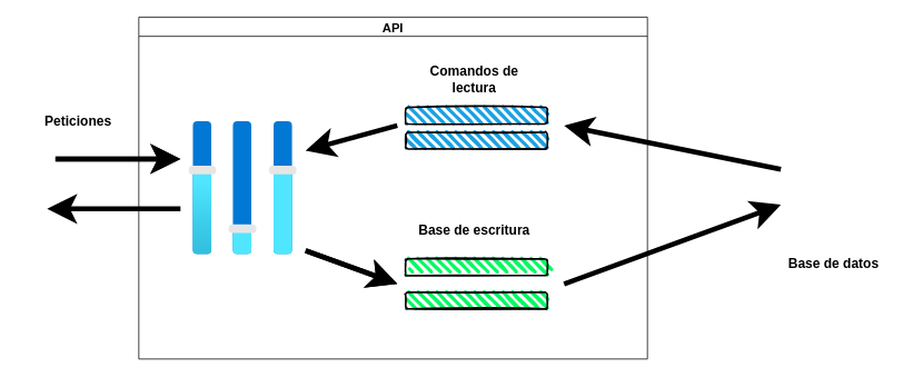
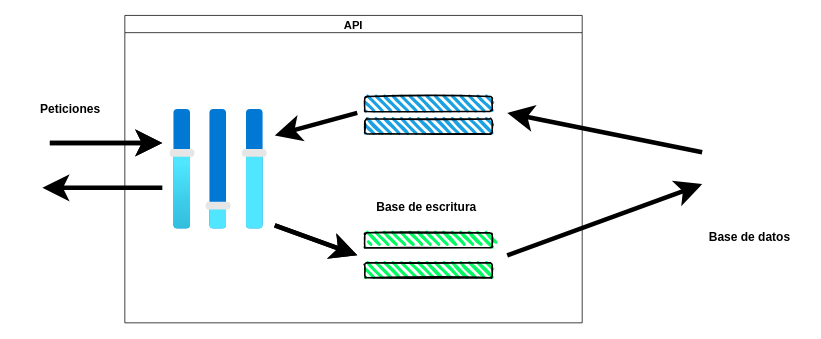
  <mxCell id="0" />
  <mxCell id="1" parent="0" />
  <mxCell id="2" value="" style="group;movable=1;resizable=1;rotatable=1;deletable=1;editable=1;locked=0;connectable=1;" vertex="1" connectable="0" parent="1"><mxGeometry x="936" y="160" width="136.54" height="170" as="geometry" /></mxCell>
  <mxCell id="3" value="" style="shape=image;html=1;verticalAlign=top;verticalLabelPosition=bottom;labelBackgroundColor=#ffffff;imageAspect=0;aspect=fixed;image=https://cdn2.iconfinder.com/data/icons/whcompare-isometric-web-hosting-servers/50/database-128.png;movable=0;resizable=0;rotatable=0;deletable=0;editable=0;locked=1;connectable=0;" vertex="1" parent="2"><mxGeometry width="128" height="128" as="geometry" /></mxCell>
  <mxCell id="4" value="Base de datos" style="text;html=1;strokeColor=none;fillColor=none;align=center;verticalAlign=middle;whiteSpace=wrap;rounded=0;fontStyle=1;fontSize=16;" vertex="1" parent="2"><mxGeometry x="-8.53" y="140" width="145.07" height="30" as="geometry" /></mxCell>
  <mxCell id="5" value="" style="group;fontStyle=1;fontSize=18;" vertex="1" connectable="0" parent="1"><mxGeometry x="166" y="20" width="610" height="410" as="geometry" /></mxCell>
  <mxCell id="6" value="" style="group" vertex="1" connectable="0" parent="5"><mxGeometry x="320" y="108" width="170" height="50" as="geometry" /></mxCell>
  <mxCell id="7" value="" style="rounded=1;whiteSpace=wrap;html=1;strokeWidth=2;fillWeight=4;hachureGap=8;hachureAngle=45;fillColor=#1ba1e2;sketch=1;" vertex="1" parent="6"><mxGeometry width="170" height="20" as="geometry" /></mxCell>
  <mxCell id="8" value="" style="rounded=1;whiteSpace=wrap;html=1;strokeWidth=2;fillWeight=4;hachureGap=8;hachureAngle=45;fillColor=#1ba1e2;sketch=1;" vertex="1" parent="6"><mxGeometry y="30" width="170" height="20" as="geometry" /></mxCell>
  <mxCell id="9" value="" style="rounded=1;whiteSpace=wrap;html=1;strokeWidth=2;fillWeight=4;hachureGap=8;hachureAngle=45;fillColor=#05fa63;sketch=1;" vertex="1" parent="5"><mxGeometry x="320" y="290" width="170" height="20" as="geometry" /></mxCell>
  <mxCell id="10" value="" style="rounded=1;whiteSpace=wrap;html=1;strokeWidth=2;fillWeight=4;hachureGap=8;hachureAngle=45;fillColor=#05fa63;sketch=1;" vertex="1" parent="5"><mxGeometry x="320" y="330" width="170" height="20" as="geometry" /></mxCell>
  <mxCell id="11" value="API" style="swimlane;fontStyle=1;startSize=23;fontSize=15;" vertex="1" parent="5"><mxGeometry width="610" height="410" as="geometry" /></mxCell>
  <mxCell id="12" value="" style="image;aspect=fixed;html=1;points=[];align=center;fontSize=12;image=img/lib/azure2/general/Controls.svg;" vertex="1" parent="11"><mxGeometry x="60" y="125" width="129.86" height="160" as="geometry" /></mxCell>
- <mxCell id="13" value="Comandos de lectura" style="text;html=1;strokeColor=none;fillColor=none;align=center;verticalAlign=middle;whiteSpace=wrap;rounded=0;fontStyle=1;fontSize=16;" vertex="1" parent="11"><mxGeometry x="330" y="60" width="145.07" height="30" as="geometry" /></mxCell>
  <mxCell id="14" value="Base de escritura" style="text;html=1;strokeColor=none;fillColor=none;align=center;verticalAlign=middle;whiteSpace=wrap;rounded=0;fontStyle=1;fontSize=16;" vertex="1" parent="11"><mxGeometry x="330" y="240" width="145.07" height="30" as="geometry" /></mxCell>
  <mxCell id="15" value="" style="endArrow=classic;html=1;rounded=0;endSize=17;startSize=24;jumpSize=13;strokeWidth=6;" edge="1" parent="11"><mxGeometry width="50" height="50" relative="1" as="geometry"><mxPoint x="310" y="130" as="sourcePoint" /><mxPoint x="200" y="160" as="targetPoint" /></mxGeometry></mxCell>
  <mxCell id="16" value="" style="endArrow=classic;html=1;rounded=0;endSize=17;startSize=24;jumpSize=13;strokeWidth=6;entryX=0;entryY=0.5;entryDx=0;entryDy=0;" edge="1" parent="11" target="2"><mxGeometry width="50" height="50" relative="1" as="geometry"><mxPoint x="510" y="320" as="sourcePoint" /><mxPoint x="610" y="360" as="targetPoint" /></mxGeometry></mxCell>
  <mxCell id="17" value="" style="endArrow=classic;html=1;rounded=0;endSize=17;startSize=24;jumpSize=13;strokeWidth=6;" edge="1" parent="11"><mxGeometry width="50" height="50" relative="1" as="geometry"><mxPoint x="50" y="230" as="sourcePoint" /><mxPoint x="-110" y="230" as="targetPoint" /></mxGeometry></mxCell>
  <mxCell id="18" value="" style="endArrow=classic;html=1;rounded=0;exitX=0;exitY=0.25;exitDx=0;exitDy=0;endSize=17;startSize=24;jumpSize=13;strokeWidth=6;" edge="1" parent="1" source="2"><mxGeometry width="50" height="50" relative="1" as="geometry"><mxPoint x="586" y="320" as="sourcePoint" /><mxPoint x="676" y="150" as="targetPoint" /></mxGeometry></mxCell>
  <mxCell id="19" value="" style="endArrow=classic;html=1;rounded=0;endSize=17;startSize=24;jumpSize=13;strokeWidth=6;" edge="1" parent="1"><mxGeometry width="50" height="50" relative="1" as="geometry"><mxPoint x="366" y="300" as="sourcePoint" /><mxPoint x="476" y="340" as="targetPoint" /></mxGeometry></mxCell>
  <mxCell id="20" value="" style="endArrow=classic;html=1;rounded=0;endSize=17;startSize=24;jumpSize=13;strokeWidth=6;" edge="1" parent="1"><mxGeometry width="50" height="50" relative="1" as="geometry"><mxPoint x="366" y="300" as="sourcePoint" /><mxPoint x="476" y="340" as="targetPoint" /></mxGeometry></mxCell>
  <mxCell id="21" value="" style="endArrow=classic;html=1;rounded=0;endSize=17;startSize=24;jumpSize=13;strokeWidth=6;" edge="1" parent="1"><mxGeometry width="50" height="50" relative="1" as="geometry"><mxPoint x="66" y="190" as="sourcePoint" /><mxPoint x="216" y="190" as="targetPoint" /></mxGeometry></mxCell>
  <mxCell id="22" value="" style="endArrow=classic;html=1;rounded=0;endSize=17;startSize=24;jumpSize=13;strokeWidth=6;" edge="1" parent="1"><mxGeometry width="50" height="50" relative="1" as="geometry"><mxPoint x="66" y="190" as="sourcePoint" /><mxPoint x="216" y="190" as="targetPoint" /></mxGeometry></mxCell>
  <mxCell id="23" value="Peticiones" style="text;html=1;strokeColor=none;fillColor=none;align=center;verticalAlign=middle;whiteSpace=wrap;rounded=0;fontStyle=1;fontSize=16;" vertex="1" parent="1"><mxGeometry x="20.93" y="130" width="145.07" height="30" as="geometry" /></mxCell>
